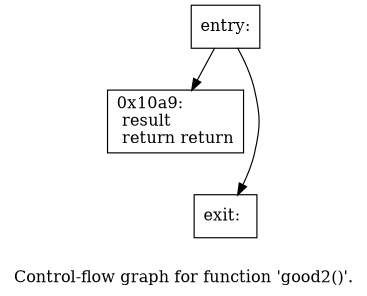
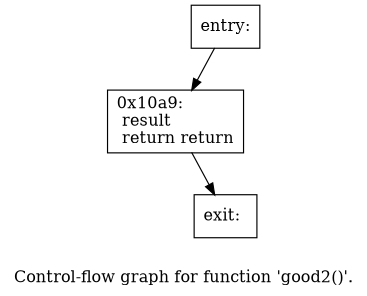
  digraph {
    label="Control-flow graph for function 'good2()'."
    node [shape=record]
    n1 [label="{entry:\l}"]
    n2 [label="{0x10a9:\l  result\l  return return\l}"]
    n3 [label="{exit:\l}"]
    n1 -> n2
-   n1 -> n3
+   n2 -> n3
  }
